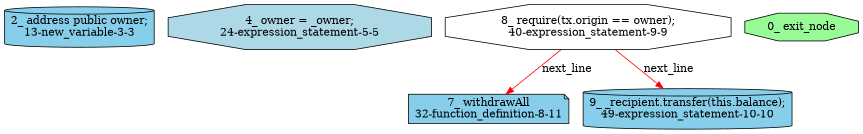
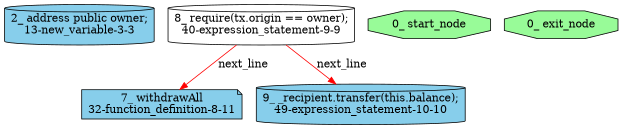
  digraph {
    node [fillcolor=skyblue shape=cylinder style=filled type_label=expression_statement]
    edge [color=red controlflow_type=next_line edge_type=CFG_edge]
    n1 [label="2_ address public owner;\n13-new_variable-3-3" type_label=new_variable]
-   n2 [fillcolor=lightblue label="4_ owner = _owner;\n24-expression_statement-5-5" shape=octagon]
    n3 [label="7_ withdrawAll\n32-function_definition-8-11" shape=note type_label=function_definition]
-   n4 [fillcolor=white label="8_ require(tx.origin == owner);\n40-expression_statement-9-9" shape=octagon]
+   n4 [fillcolor=white label="8_ require(tx.origin == owner);\n40-expression_statement-9-9"]
    n5 [label="9_ _recipient.transfer(this.balance);\n49-expression_statement-10-10"]
+   n6 [fillcolor=palegreen label="0_ start_node" shape=octagon type_label=start]
    n7 [fillcolor=palegreen label="0_ exit_node" shape=octagon type_label=exit]
    n4 -> n3 [label=next_line]
    n4 -> n5 [label=next_line]
  }
